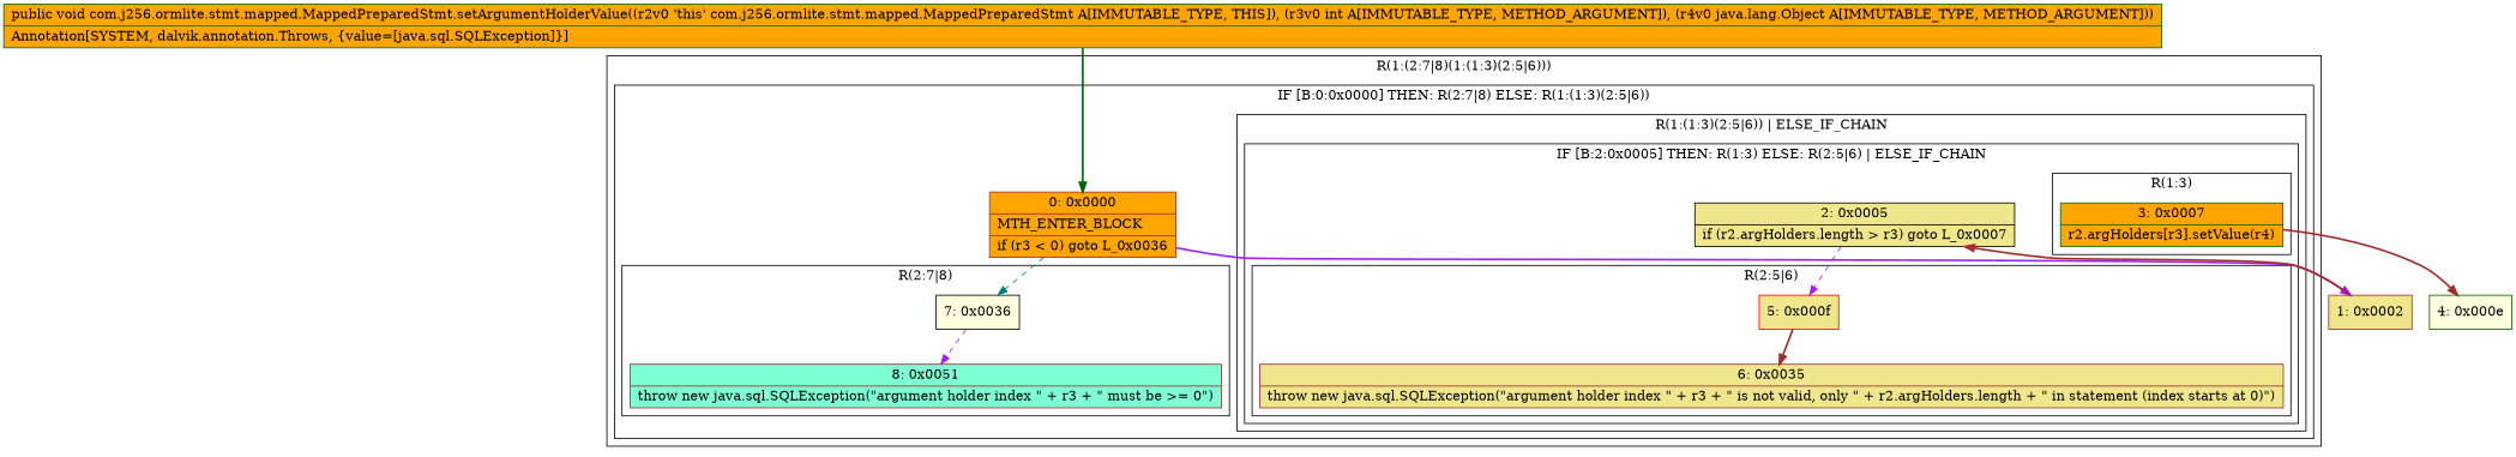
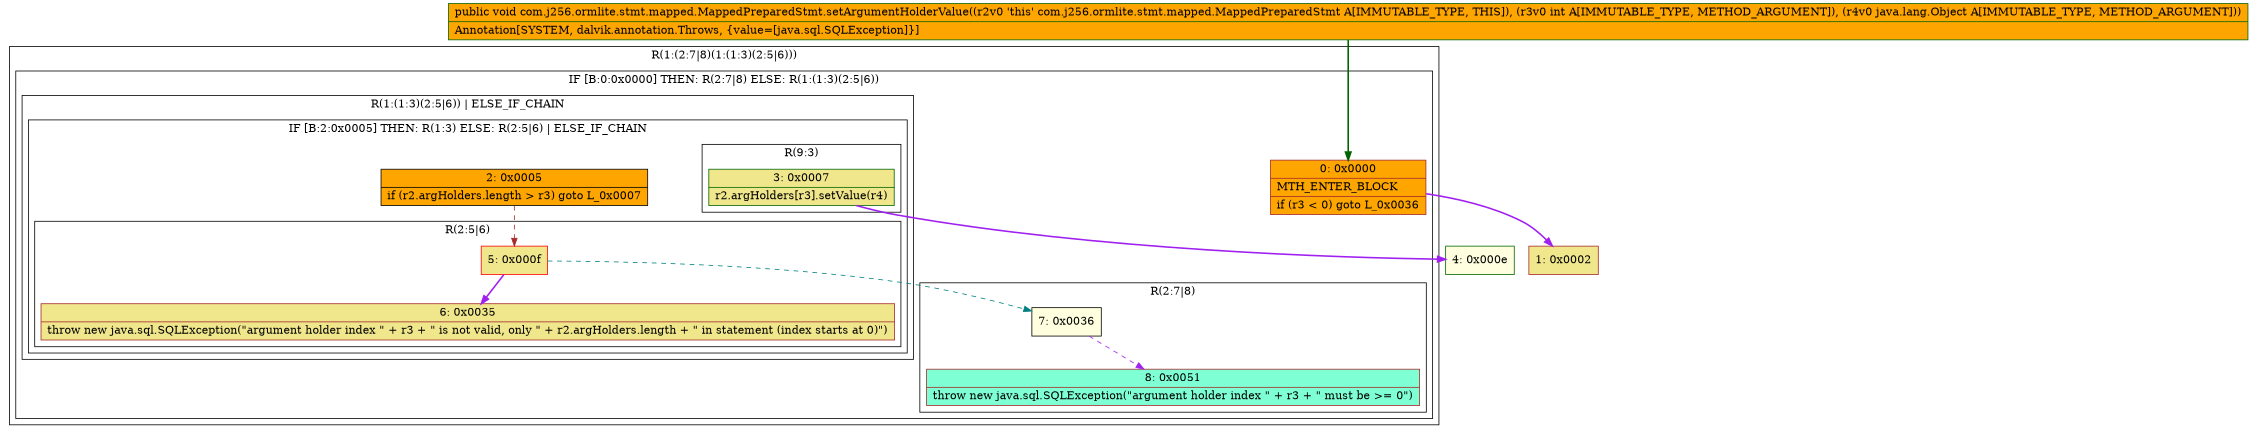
  digraph {
    node [color=brown fillcolor=khaki shape=record style=filled]
    edge [color=purple style=bold]
    n1 [color=black fillcolor=lightyellow label="{7\:\ 0x0036}"]
    n2 [fillcolor=aquamarine label="{8\:\ 0x0051|throw new java.sql.SQLException(\"argument holder index \" + r3 + \" must be \>= 0\")\l}"]
-   n3 [color=darkgreen fillcolor=orange label="{3\:\ 0x0007|r2.argHolders[r3].setValue(r4)\l}"]
+   n3 [color=darkgreen label="{3\:\ 0x0007|r2.argHolders[r3].setValue(r4)\l}"]
    n4 [color=red label="{5\:\ 0x000f}"]
    n5 [label="{6\:\ 0x0035|throw new java.sql.SQLException(\"argument holder index \" + r3 + \" is not valid, only \" + r2.argHolders.length + \" in statement (index starts at 0)\")\l}"]
-   n6 [color=black label="{2\:\ 0x0005|if (r2.argHolders.length \> r3) goto L_0x0007\l}"]
+   n6 [color=black fillcolor=orange label="{2\:\ 0x0005|if (r2.argHolders.length \> r3) goto L_0x0007\l}"]
    n7 [fillcolor=orange label="{0\:\ 0x0000|MTH_ENTER_BLOCK\l|if (r3 \< 0) goto L_0x0036\l}"]
    n8 [color=darkgreen fillcolor=lightyellow label="{4\:\ 0x000e}"]
    n9 [label="{1\:\ 0x0002}"]
    n10 [color=darkgreen fillcolor=orange label="{public void com.j256.ormlite.stmt.mapped.MappedPreparedStmt.setArgumentHolderValue((r2v0 'this' com.j256.ormlite.stmt.mapped.MappedPreparedStmt A[IMMUTABLE_TYPE, THIS]), (r3v0 int A[IMMUTABLE_TYPE, METHOD_ARGUMENT]), (r4v0 java.lang.Object A[IMMUTABLE_TYPE, METHOD_ARGUMENT]))  | Annotation[SYSTEM, dalvik.annotation.Throws, \{value=[java.sql.SQLException]\}]\l}"]
    subgraph cluster_1 {
      label="R(1:(2:7|8)(1:(1:3)(2:5|6)))"
      subgraph cluster_2 {
        label="IF [B:0:0x0000] THEN: R(2:7|8) ELSE: R(1:(1:3)(2:5|6))"
        n7
        subgraph cluster_3 {
          label="R(2:7|8)"
          n1
          n2
        }
        subgraph cluster_4 {
          label="R(1:(1:3)(2:5|6)) | ELSE_IF_CHAIN\l"
          subgraph cluster_5 {
            label="IF [B:2:0x0005] THEN: R(1:3) ELSE: R(2:5|6) | ELSE_IF_CHAIN\l"
            n6
            subgraph cluster_6 {
-             label="R(1:3)"
+             label="R(9:3)"
              n3
            }
            subgraph cluster_7 {
              label="R(2:5|6)"
              n4
              n5
            }
          }
        }
      }
    }
    n1 -> n2 [style=dashed]
-   n3 -> n8 [color=brown]
-   n4 -> n5 [color=brown]
-   n6 -> n4 [style=dashed]
-   n7 -> n1 [color=teal style=dashed]
+   n3 -> n8
+   n4 -> n5
+   n6 -> n4 [color=brown style=dashed]
+   n4 -> n1 [color=teal style=dashed]
    n7 -> n9
-   n9 -> n6 [color=brown]
    n10 -> n7 [color=darkgreen]
  }
